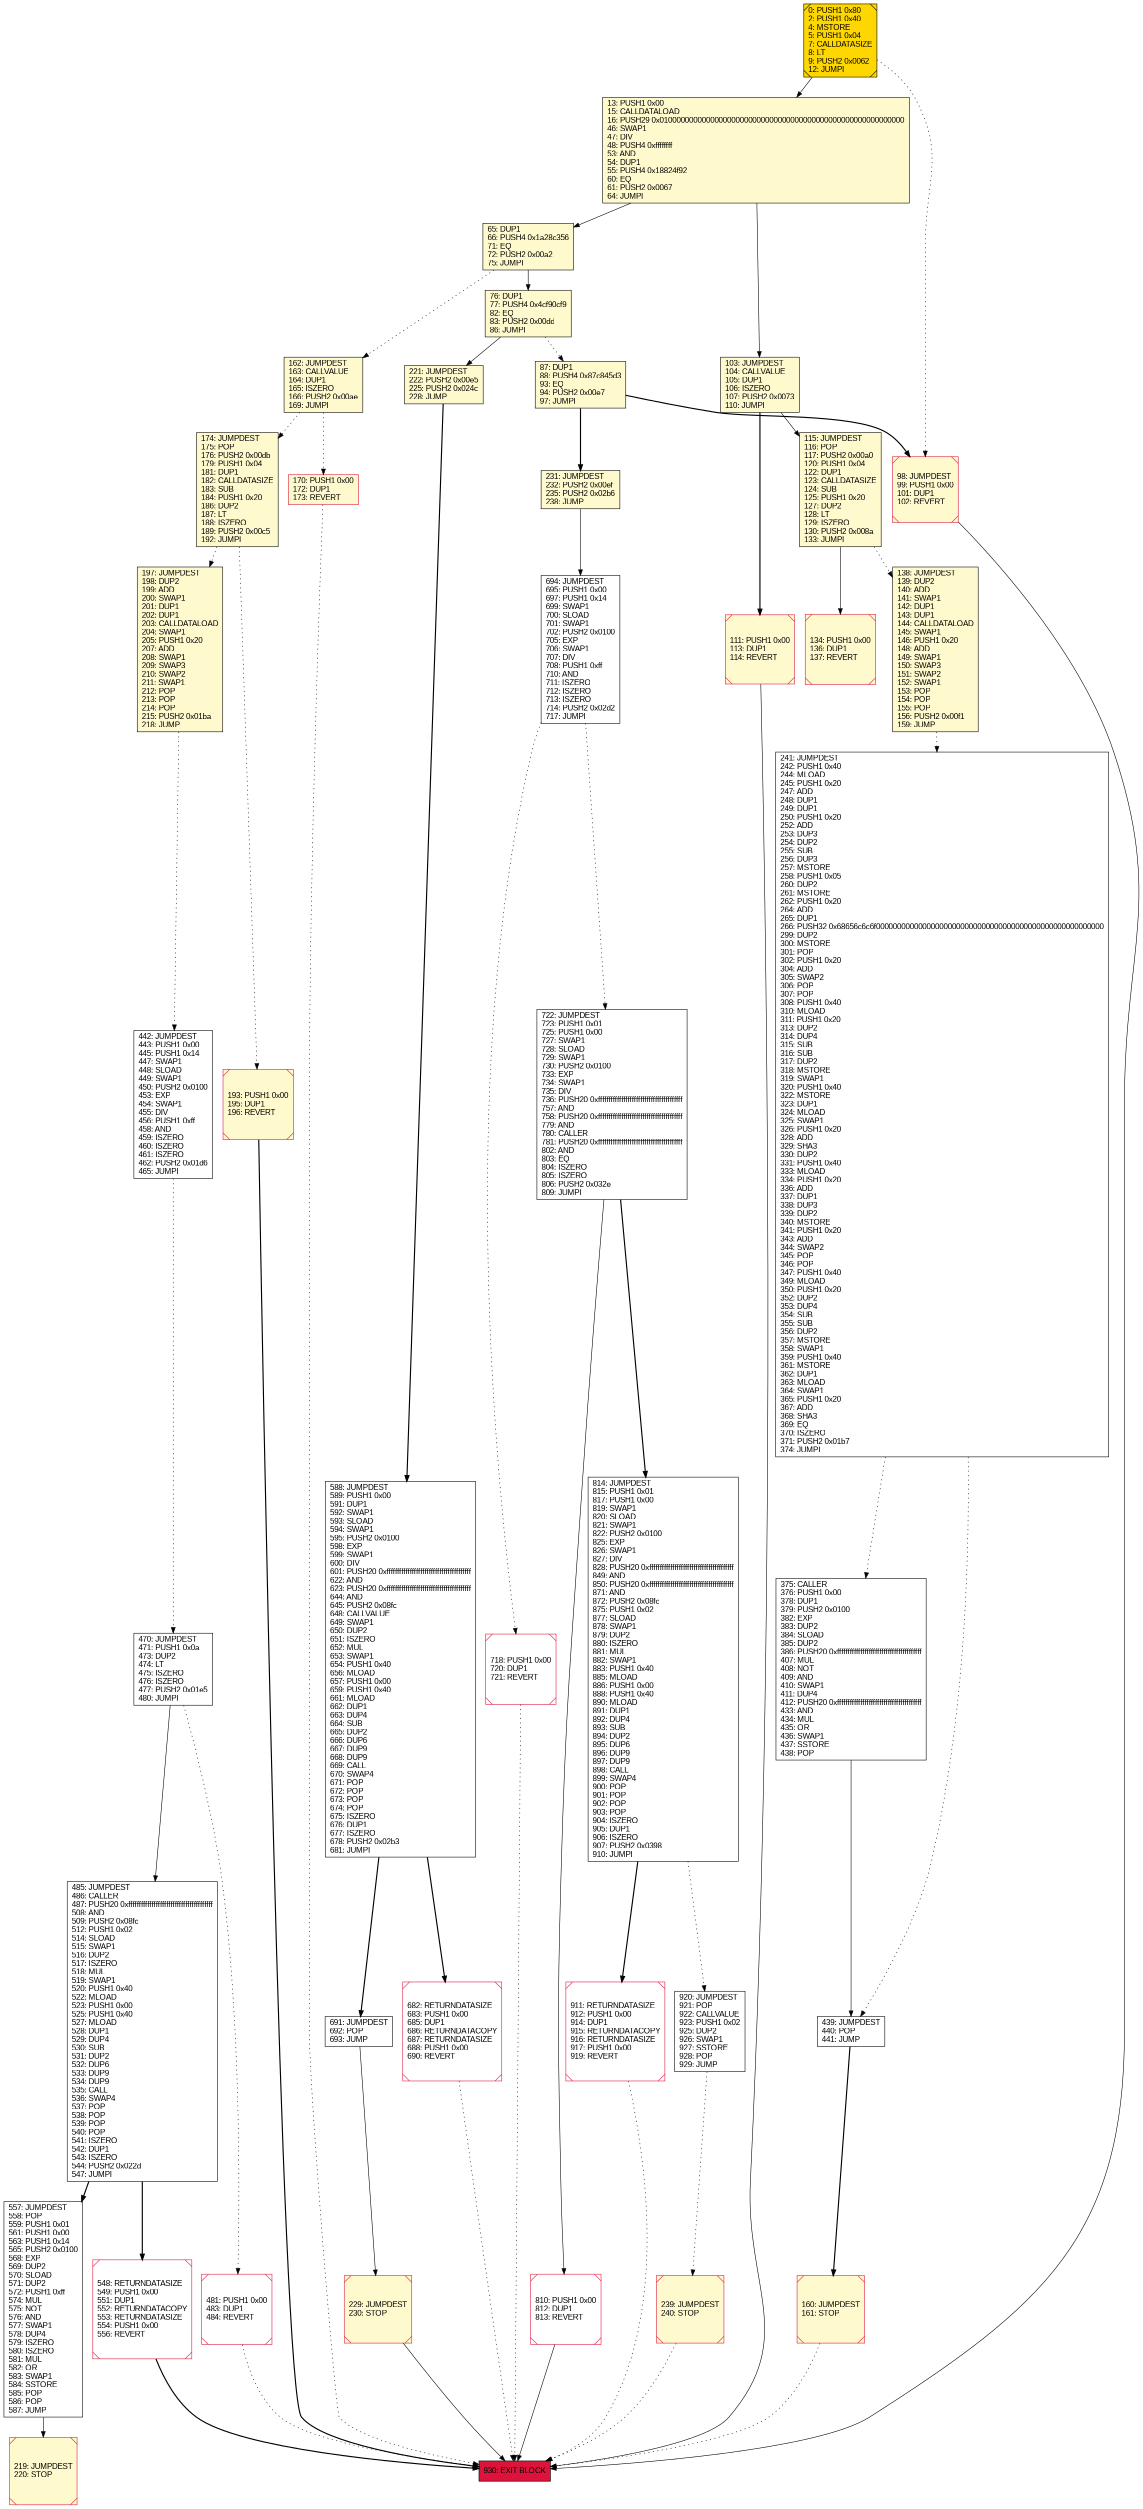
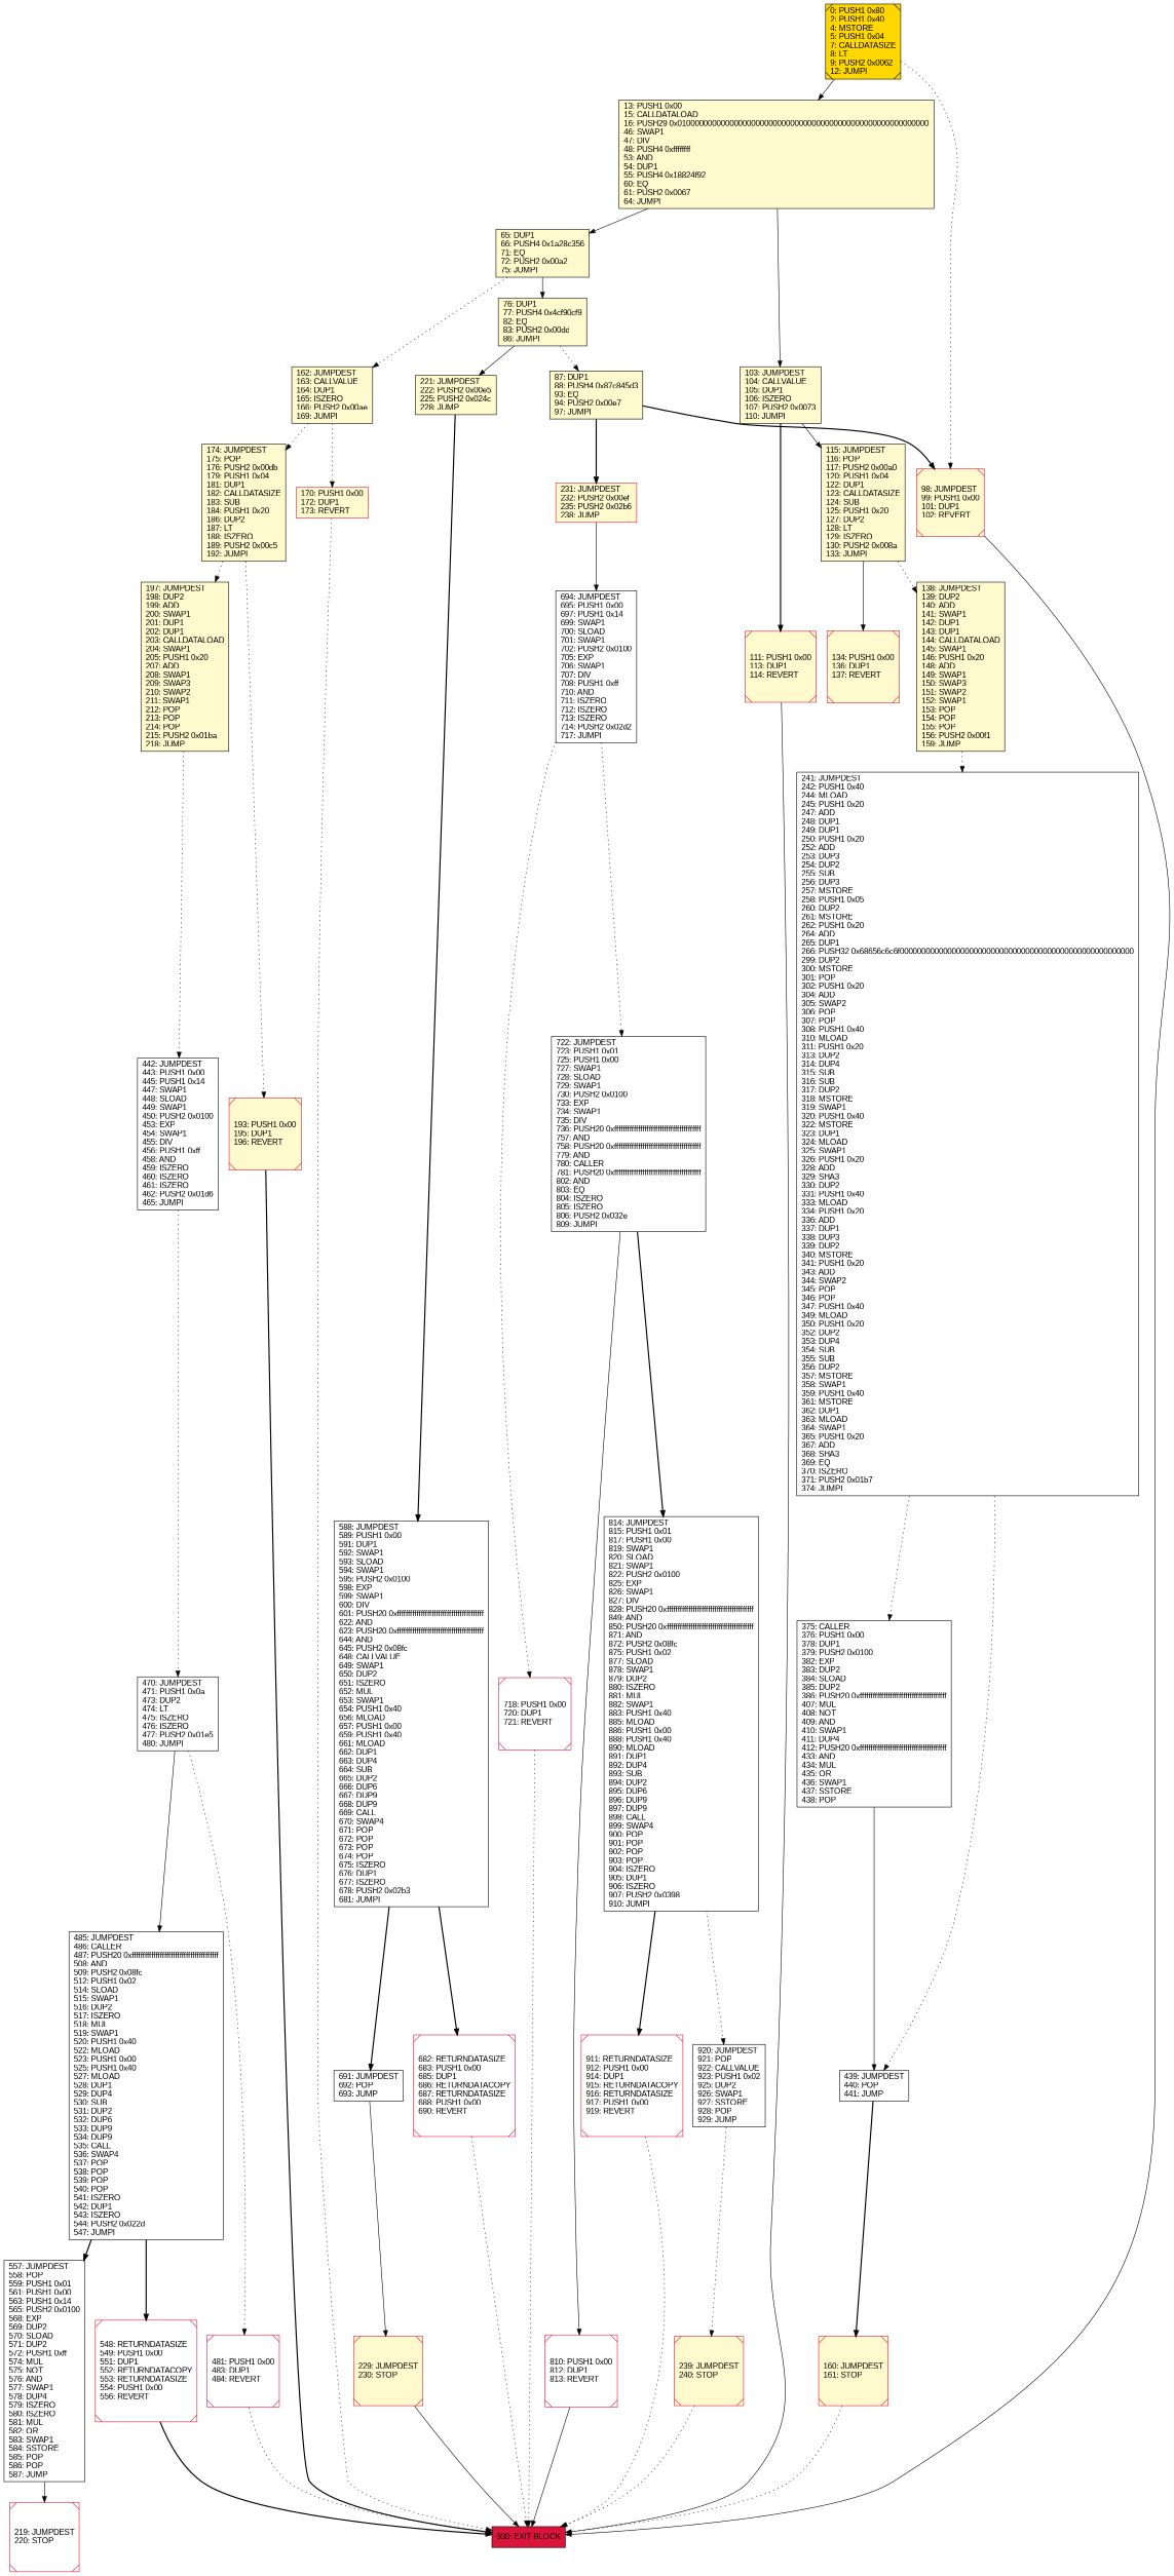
  digraph {
    rankdir=UD
    node [color=black fillcolor=lemonchiffon fontcolor=black fontname=arial shape=box style=filled]
    edge [style=dotted]
    n1 [color=crimson fillcolor=white label="481: PUSH1 0x00\l483: DUP1\l484: REVERT\l" shape=Msquare]
    n2 [fillcolor=crimson label="930: EXIT BLOCK\l"]
    n3 [fillcolor=white label="920: JUMPDEST\l921: POP\l922: CALLVALUE\l923: PUSH1 0x02\l925: DUP2\l926: SWAP1\l927: SSTORE\l928: POP\l929: JUMP\l"]
    n4 [color=crimson label="239: JUMPDEST\l240: STOP\l" shape=Msquare]
    n5 [label="197: JUMPDEST\l198: DUP2\l199: ADD\l200: SWAP1\l201: DUP1\l202: DUP1\l203: CALLDATALOAD\l204: SWAP1\l205: PUSH1 0x20\l207: ADD\l208: SWAP1\l209: SWAP3\l210: SWAP2\l211: SWAP1\l212: POP\l213: POP\l214: POP\l215: PUSH2 0x01ba\l218: JUMP\l"]
    n6 [fillcolor=white label="442: JUMPDEST\l443: PUSH1 0x00\l445: PUSH1 0x14\l447: SWAP1\l448: SLOAD\l449: SWAP1\l450: PUSH2 0x0100\l453: EXP\l454: SWAP1\l455: DIV\l456: PUSH1 0xff\l458: AND\l459: ISZERO\l460: ISZERO\l461: ISZERO\l462: PUSH2 0x01d6\l465: JUMPI\l"]
    n7 [fillcolor=white label="470: JUMPDEST\l471: PUSH1 0x0a\l473: DUP2\l474: LT\l475: ISZERO\l476: ISZERO\l477: PUSH2 0x01e5\l480: JUMPI\l"]
    n8 [fillcolor=white label="694: JUMPDEST\l695: PUSH1 0x00\l697: PUSH1 0x14\l699: SWAP1\l700: SLOAD\l701: SWAP1\l702: PUSH2 0x0100\l705: EXP\l706: SWAP1\l707: DIV\l708: PUSH1 0xff\l710: AND\l711: ISZERO\l712: ISZERO\l713: ISZERO\l714: PUSH2 0x02d2\l717: JUMPI\l"]
    n9 [fillcolor=white label="722: JUMPDEST\l723: PUSH1 0x01\l725: PUSH1 0x00\l727: SWAP1\l728: SLOAD\l729: SWAP1\l730: PUSH2 0x0100\l733: EXP\l734: SWAP1\l735: DIV\l736: PUSH20 0xffffffffffffffffffffffffffffffffffffffff\l757: AND\l758: PUSH20 0xffffffffffffffffffffffffffffffffffffffff\l779: AND\l780: CALLER\l781: PUSH20 0xffffffffffffffffffffffffffffffffffffffff\l802: AND\l803: EQ\l804: ISZERO\l805: ISZERO\l806: PUSH2 0x032e\l809: JUMPI\l"]
    n10 [color=crimson fillcolor=white label="718: PUSH1 0x00\l720: DUP1\l721: REVERT\l" shape=Msquare]
    n11 [color=crimson fillcolor=white label="810: PUSH1 0x00\l812: DUP1\l813: REVERT\l" shape=Msquare]
    n12 [fillcolor=white label="814: JUMPDEST\l815: PUSH1 0x01\l817: PUSH1 0x00\l819: SWAP1\l820: SLOAD\l821: SWAP1\l822: PUSH2 0x0100\l825: EXP\l826: SWAP1\l827: DIV\l828: PUSH20 0xffffffffffffffffffffffffffffffffffffffff\l849: AND\l850: PUSH20 0xffffffffffffffffffffffffffffffffffffffff\l871: AND\l872: PUSH2 0x08fc\l875: PUSH1 0x02\l877: SLOAD\l878: SWAP1\l879: DUP2\l880: ISZERO\l881: MUL\l882: SWAP1\l883: PUSH1 0x40\l885: MLOAD\l886: PUSH1 0x00\l888: PUSH1 0x40\l890: MLOAD\l891: DUP1\l892: DUP4\l893: SUB\l894: DUP2\l895: DUP6\l896: DUP9\l897: DUP9\l898: CALL\l899: SWAP4\l900: POP\l901: POP\l902: POP\l903: POP\l904: ISZERO\l905: DUP1\l906: ISZERO\l907: PUSH2 0x0398\l910: JUMPI\l"]
    n13 [label="103: JUMPDEST\l104: CALLVALUE\l105: DUP1\l106: ISZERO\l107: PUSH2 0x0073\l110: JUMPI\l"]
    n14 [color=crimson label="111: PUSH1 0x00\l113: DUP1\l114: REVERT\l" shape=Msquare]
    n15 [label="115: JUMPDEST\l116: POP\l117: PUSH2 0x00a0\l120: PUSH1 0x04\l122: DUP1\l123: CALLDATASIZE\l124: SUB\l125: PUSH1 0x20\l127: DUP2\l128: LT\l129: ISZERO\l130: PUSH2 0x008a\l133: JUMPI\l"]
    n16 [label="138: JUMPDEST\l139: DUP2\l140: ADD\l141: SWAP1\l142: DUP1\l143: DUP1\l144: CALLDATALOAD\l145: SWAP1\l146: PUSH1 0x20\l148: ADD\l149: SWAP1\l150: SWAP3\l151: SWAP2\l152: SWAP1\l153: POP\l154: POP\l155: POP\l156: PUSH2 0x00f1\l159: JUMP\l"]
    n17 [color=crimson label="134: PUSH1 0x00\l136: DUP1\l137: REVERT\l" shape=Msquare]
    n18 [label="87: DUP1\l88: PUSH4 0x87c845d3\l93: EQ\l94: PUSH2 0x00e7\l97: JUMPI\l"]
-   n19 [label="231: JUMPDEST\l232: PUSH2 0x00ef\l235: PUSH2 0x02b6\l238: JUMP\l"]
+   n19 [color=crimson label="231: JUMPDEST\l232: PUSH2 0x00ef\l235: PUSH2 0x02b6\l238: JUMP\l"]
    n20 [color=crimson label="98: JUMPDEST\l99: PUSH1 0x00\l101: DUP1\l102: REVERT\l" shape=Msquare]
    n21 [color=crimson label="170: PUSH1 0x00\l172: DUP1\l173: REVERT\l"]
-   n22 [color=crimson label="219: JUMPDEST\l220: STOP\l" shape=Msquare]
+   n22 [color=crimson fillcolor=white label="219: JUMPDEST\l220: STOP\l" shape=Msquare]
    n23 [fillcolor=white label="439: JUMPDEST\l440: POP\l441: JUMP\l"]
    n24 [color=crimson label="160: JUMPDEST\l161: STOP\l" shape=Msquare]
    n25 [label="174: JUMPDEST\l175: POP\l176: PUSH2 0x00db\l179: PUSH1 0x04\l181: DUP1\l182: CALLDATASIZE\l183: SUB\l184: PUSH1 0x20\l186: DUP2\l187: LT\l188: ISZERO\l189: PUSH2 0x00c5\l192: JUMPI\l"]
    n26 [color=crimson label="193: PUSH1 0x00\l195: DUP1\l196: REVERT\l" shape=Msquare]
    n27 [fillcolor=white label="241: JUMPDEST\l242: PUSH1 0x40\l244: MLOAD\l245: PUSH1 0x20\l247: ADD\l248: DUP1\l249: DUP1\l250: PUSH1 0x20\l252: ADD\l253: DUP3\l254: DUP2\l255: SUB\l256: DUP3\l257: MSTORE\l258: PUSH1 0x05\l260: DUP2\l261: MSTORE\l262: PUSH1 0x20\l264: ADD\l265: DUP1\l266: PUSH32 0x68656c6c6f000000000000000000000000000000000000000000000000000000\l299: DUP2\l300: MSTORE\l301: POP\l302: PUSH1 0x20\l304: ADD\l305: SWAP2\l306: POP\l307: POP\l308: PUSH1 0x40\l310: MLOAD\l311: PUSH1 0x20\l313: DUP2\l314: DUP4\l315: SUB\l316: SUB\l317: DUP2\l318: MSTORE\l319: SWAP1\l320: PUSH1 0x40\l322: MSTORE\l323: DUP1\l324: MLOAD\l325: SWAP1\l326: PUSH1 0x20\l328: ADD\l329: SHA3\l330: DUP2\l331: PUSH1 0x40\l333: MLOAD\l334: PUSH1 0x20\l336: ADD\l337: DUP1\l338: DUP3\l339: DUP2\l340: MSTORE\l341: PUSH1 0x20\l343: ADD\l344: SWAP2\l345: POP\l346: POP\l347: PUSH1 0x40\l349: MLOAD\l350: PUSH1 0x20\l352: DUP2\l353: DUP4\l354: SUB\l355: SUB\l356: DUP2\l357: MSTORE\l358: SWAP1\l359: PUSH1 0x40\l361: MSTORE\l362: DUP1\l363: MLOAD\l364: SWAP1\l365: PUSH1 0x20\l367: ADD\l368: SHA3\l369: EQ\l370: ISZERO\l371: PUSH2 0x01b7\l374: JUMPI\l"]
    n28 [fillcolor=white label="691: JUMPDEST\l692: POP\l693: JUMP\l"]
    n29 [color=crimson label="229: JUMPDEST\l230: STOP\l" shape=Msquare]
    n30 [color=crimson fillcolor=white label="911: RETURNDATASIZE\l912: PUSH1 0x00\l914: DUP1\l915: RETURNDATACOPY\l916: RETURNDATASIZE\l917: PUSH1 0x00\l919: REVERT\l" shape=Msquare]
    n31 [fillcolor=white label="485: JUMPDEST\l486: CALLER\l487: PUSH20 0xffffffffffffffffffffffffffffffffffffffff\l508: AND\l509: PUSH2 0x08fc\l512: PUSH1 0x02\l514: SLOAD\l515: SWAP1\l516: DUP2\l517: ISZERO\l518: MUL\l519: SWAP1\l520: PUSH1 0x40\l522: MLOAD\l523: PUSH1 0x00\l525: PUSH1 0x40\l527: MLOAD\l528: DUP1\l529: DUP4\l530: SUB\l531: DUP2\l532: DUP6\l533: DUP9\l534: DUP9\l535: CALL\l536: SWAP4\l537: POP\l538: POP\l539: POP\l540: POP\l541: ISZERO\l542: DUP1\l543: ISZERO\l544: PUSH2 0x022d\l547: JUMPI\l"]
    n32 [fillcolor=white label="557: JUMPDEST\l558: POP\l559: PUSH1 0x01\l561: PUSH1 0x00\l563: PUSH1 0x14\l565: PUSH2 0x0100\l568: EXP\l569: DUP2\l570: SLOAD\l571: DUP2\l572: PUSH1 0xff\l574: MUL\l575: NOT\l576: AND\l577: SWAP1\l578: DUP4\l579: ISZERO\l580: ISZERO\l581: MUL\l582: OR\l583: SWAP1\l584: SSTORE\l585: POP\l586: POP\l587: JUMP\l"]
    n33 [color=crimson fillcolor=white label="548: RETURNDATASIZE\l549: PUSH1 0x00\l551: DUP1\l552: RETURNDATACOPY\l553: RETURNDATASIZE\l554: PUSH1 0x00\l556: REVERT\l" shape=Msquare]
    n34 [fillcolor=white label="588: JUMPDEST\l589: PUSH1 0x00\l591: DUP1\l592: SWAP1\l593: SLOAD\l594: SWAP1\l595: PUSH2 0x0100\l598: EXP\l599: SWAP1\l600: DIV\l601: PUSH20 0xffffffffffffffffffffffffffffffffffffffff\l622: AND\l623: PUSH20 0xffffffffffffffffffffffffffffffffffffffff\l644: AND\l645: PUSH2 0x08fc\l648: CALLVALUE\l649: SWAP1\l650: DUP2\l651: ISZERO\l652: MUL\l653: SWAP1\l654: PUSH1 0x40\l656: MLOAD\l657: PUSH1 0x00\l659: PUSH1 0x40\l661: MLOAD\l662: DUP1\l663: DUP4\l664: SUB\l665: DUP2\l666: DUP6\l667: DUP9\l668: DUP9\l669: CALL\l670: SWAP4\l671: POP\l672: POP\l673: POP\l674: POP\l675: ISZERO\l676: DUP1\l677: ISZERO\l678: PUSH2 0x02b3\l681: JUMPI\l"]
    n35 [color=crimson fillcolor=white label="682: RETURNDATASIZE\l683: PUSH1 0x00\l685: DUP1\l686: RETURNDATACOPY\l687: RETURNDATASIZE\l688: PUSH1 0x00\l690: REVERT\l" shape=Msquare]
    n36 [fillcolor=white label="375: CALLER\l376: PUSH1 0x00\l378: DUP1\l379: PUSH2 0x0100\l382: EXP\l383: DUP2\l384: SLOAD\l385: DUP2\l386: PUSH20 0xffffffffffffffffffffffffffffffffffffffff\l407: MUL\l408: NOT\l409: AND\l410: SWAP1\l411: DUP4\l412: PUSH20 0xffffffffffffffffffffffffffffffffffffffff\l433: AND\l434: MUL\l435: OR\l436: SWAP1\l437: SSTORE\l438: POP\l"]
    n37 [label="65: DUP1\l66: PUSH4 0x1a28c356\l71: EQ\l72: PUSH2 0x00a2\l75: JUMPI\l"]
    n38 [label="162: JUMPDEST\l163: CALLVALUE\l164: DUP1\l165: ISZERO\l166: PUSH2 0x00ae\l169: JUMPI\l"]
    n39 [label="76: DUP1\l77: PUSH4 0x4cf90cf9\l82: EQ\l83: PUSH2 0x00dd\l86: JUMPI\l"]
    n40 [label="221: JUMPDEST\l222: PUSH2 0x00e5\l225: PUSH2 0x024c\l228: JUMP\l"]
    n41 [fillcolor=gold label="0: PUSH1 0x80\l2: PUSH1 0x40\l4: MSTORE\l5: PUSH1 0x04\l7: CALLDATASIZE\l8: LT\l9: PUSH2 0x0062\l12: JUMPI\l" shape=Msquare]
    n42 [label="13: PUSH1 0x00\l15: CALLDATALOAD\l16: PUSH29 0x0100000000000000000000000000000000000000000000000000000000\l46: SWAP1\l47: DIV\l48: PUSH4 0xffffffff\l53: AND\l54: DUP1\l55: PUSH4 0x18824f92\l60: EQ\l61: PUSH2 0x0067\l64: JUMPI\l"]
    n1 -> n2
    n3 -> n4
    n4 -> n2
    n5 -> n6
    n6 -> n7
    n7 -> n1
    n7 -> n31 [style=solid]
    n8 -> n9
    n8 -> n10
    n9 -> n11 [style=solid]
    n9 -> n12 [style=bold]
    n10 -> n2
    n11 -> n2 [style=solid]
    n12 -> n3
    n12 -> n30 [style=bold]
    n13 -> n14 [style=bold]
    n13 -> n15 [style=solid]
    n14 -> n2 [style=solid]
    n15 -> n16
    n15 -> n17 [style=solid]
    n16 -> n27
    n18 -> n19 [style=bold]
    n18 -> n20 [style=bold]
    n19 -> n8 [style=solid]
    n20 -> n2 [style=solid]
    n21 -> n2
    n23 -> n24 [style=bold]
    n24 -> n2
    n25 -> n5
    n25 -> n26
    n26 -> n2 [style=bold]
    n27 -> n23
    n27 -> n36
    n28 -> n29 [style=solid]
    n29 -> n2 [style=solid]
    n30 -> n2
    n31 -> n32 [style=bold]
    n31 -> n33 [style=bold]
    n32 -> n22 [style=solid]
    n33 -> n2 [style=bold]
    n34 -> n28 [style=bold]
    n34 -> n35 [style=bold]
    n35 -> n2
    n36 -> n23 [style=solid]
    n37 -> n38
    n37 -> n39 [style=solid]
    n38 -> n21
    n38 -> n25
    n39 -> n18
    n39 -> n40 [style=solid]
    n40 -> n34 [style=bold]
    n41 -> n20
    n41 -> n42 [style=solid]
    n42 -> n13 [style=solid]
    n42 -> n37 [style=solid]
  }
